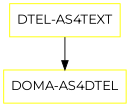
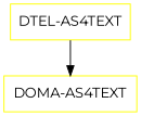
  digraph {
    fontname=Montserrat
    node [color=yellow shape=box fontname=Montserrat]
    "DTEL-AS4TEXT"
-   "DOMA-AS4TEXT" [label="DOMA-AS4DTEL"]
+   "DOMA-AS4TEXT"
    "DTEL-AS4TEXT" -> "DOMA-AS4TEXT" [fontname=Montserrat]
  }
